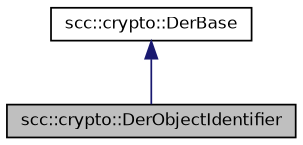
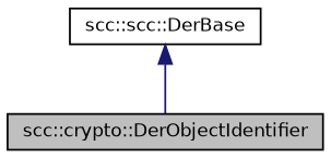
  digraph {
    node [color=black fontname=Helvetica fontsize=10 shape=record style=filled]
    n1 [fillcolor=grey75 fontcolor=black height=0.2 label="scc::crypto::DerObjectIdentifier" width=0.4]
-   n2 [fillcolor=white height=0.2 label="scc::crypto::DerBase" width=0.4]
+   n2 [fillcolor=white height=0.2 label="scc::scc::DerBase" width=0.4]
    n2 -> n1 [color=midnightblue dir=back fontname=Helvetica fontsize=10 labelfontname=Helvetica labelfontsize=10 style=solid]
  }
